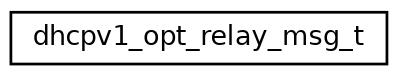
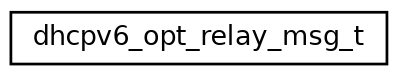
  digraph {
    rankdir=LR
-   n1 [color=black fillcolor=white fontname=Helvetica fontsize=10 height=0.2 label=dhcpv1_opt_relay_msg_t shape=record style=filled width=0.4]
+   n1 [color=black fillcolor=white fontname=Helvetica fontsize=10 height=0.2 label=dhcpv6_opt_relay_msg_t shape=record style=filled width=0.4]
  }
